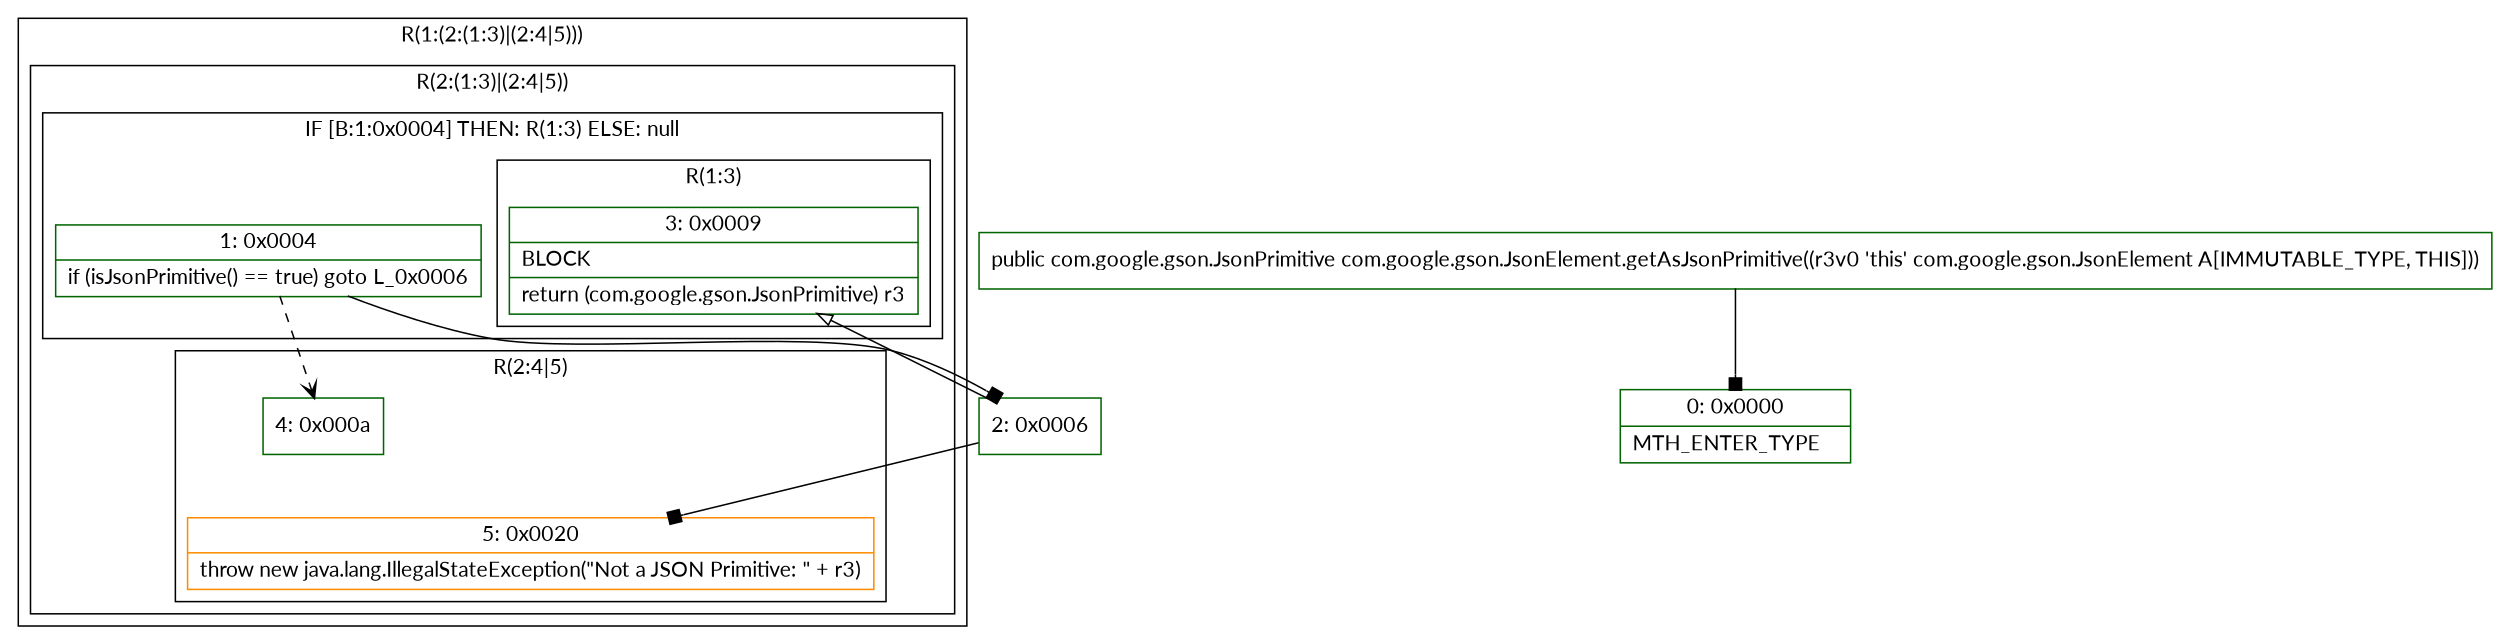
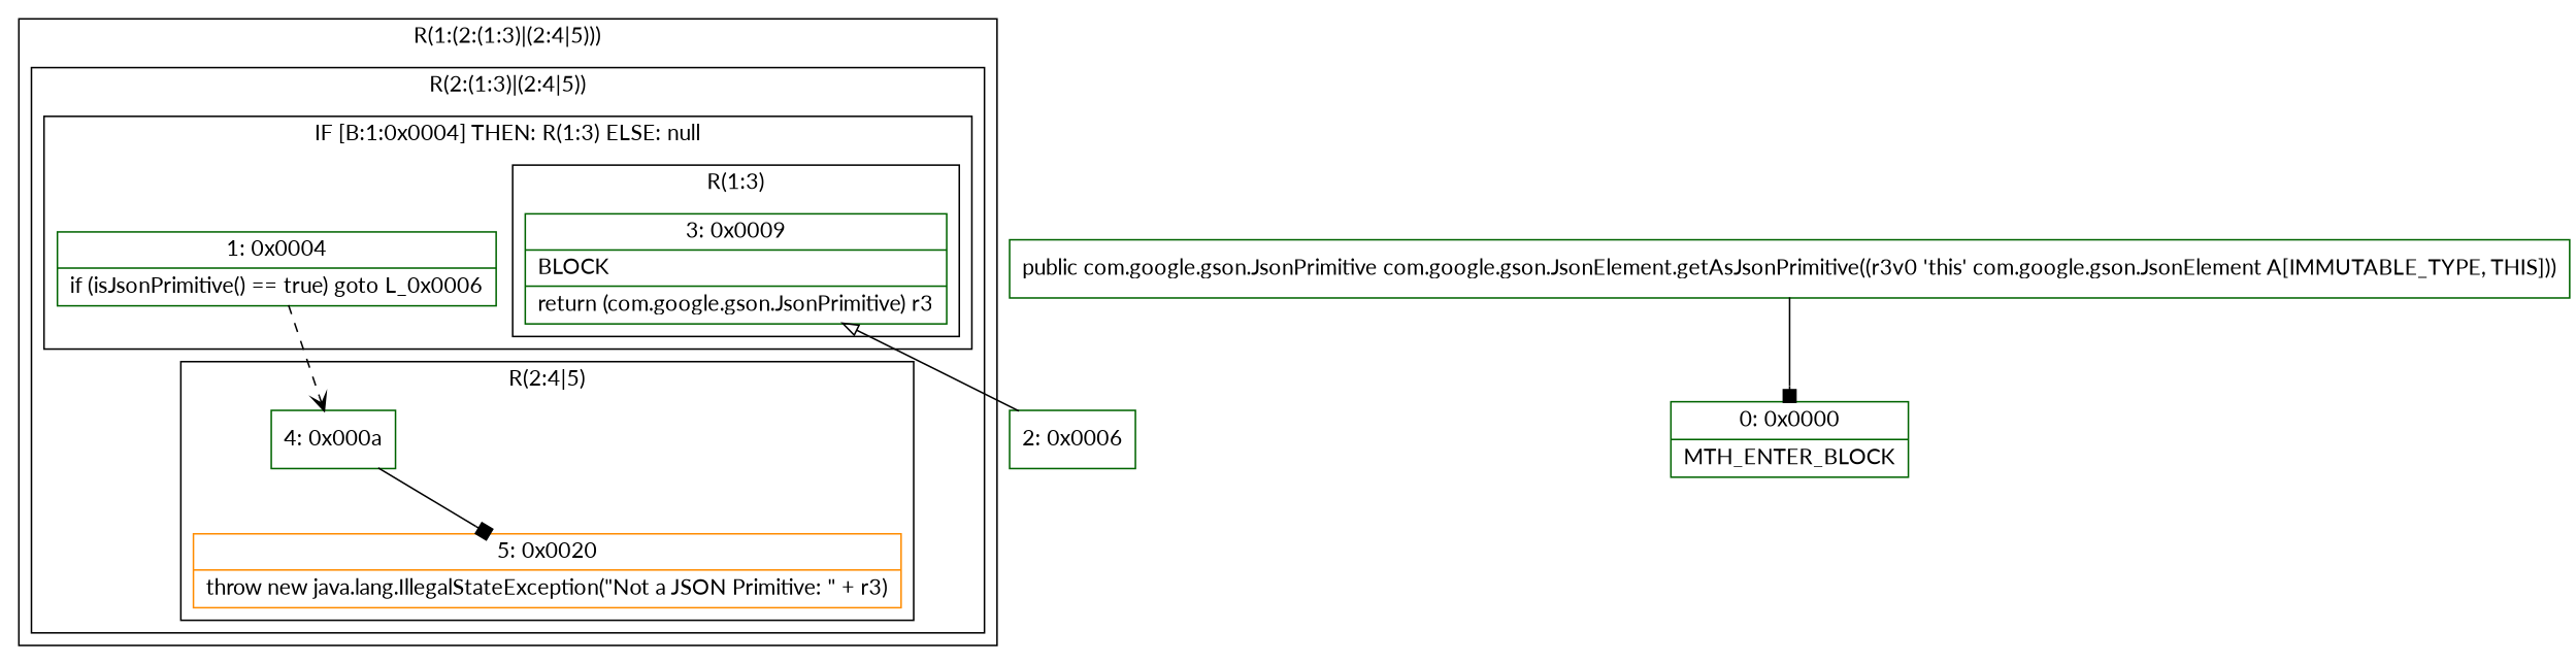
  digraph {
    fontname=Lato
    node [color=darkgreen fontname=Lato shape=record]
    edge [arrowhead=box fontname=Lato]
    n1 [label="{3\:\ 0x0009|BLOCK\l|return (com.google.gson.JsonPrimitive) r3\l}"]
    n2 [label="{1\:\ 0x0004|if (isJsonPrimitive() == true) goto L_0x0006\l}"]
    n3 [label="{4\:\ 0x000a}"]
    n4 [color=darkorange label="{5\:\ 0x0020|throw new java.lang.IllegalStateException(\"Not a JSON Primitive: \" + r3)\l}"]
    n5 [label="{2\:\ 0x0006}"]
-   n6 [label="{0\:\ 0x0000|MTH_ENTER_TYPE\l}"]
+   n6 [label="{0\:\ 0x0000|MTH_ENTER_BLOCK\l}"]
    n7 [label="{public com.google.gson.JsonPrimitive com.google.gson.JsonElement.getAsJsonPrimitive((r3v0 'this' com.google.gson.JsonElement A[IMMUTABLE_TYPE, THIS])) }"]
    subgraph cluster_1 {
      label="R(1:(2:(1:3)|(2:4|5)))"
      subgraph cluster_2 {
        label="R(2:(1:3)|(2:4|5))"
        subgraph cluster_3 {
          label="IF [B:1:0x0004] THEN: R(1:3) ELSE: null"
          n2
          subgraph cluster_4 {
            label="R(1:3)"
            n1
          }
        }
        subgraph cluster_5 {
          label="R(2:4|5)"
          n3
          n4
        }
      }
    }
    n2 -> n3 [arrowhead=vee style=dashed]
-   n2 -> n5
-   n5 -> n4
+   n3 -> n4
    n5 -> n1 [arrowhead=onormal]
    n7 -> n6
  }
